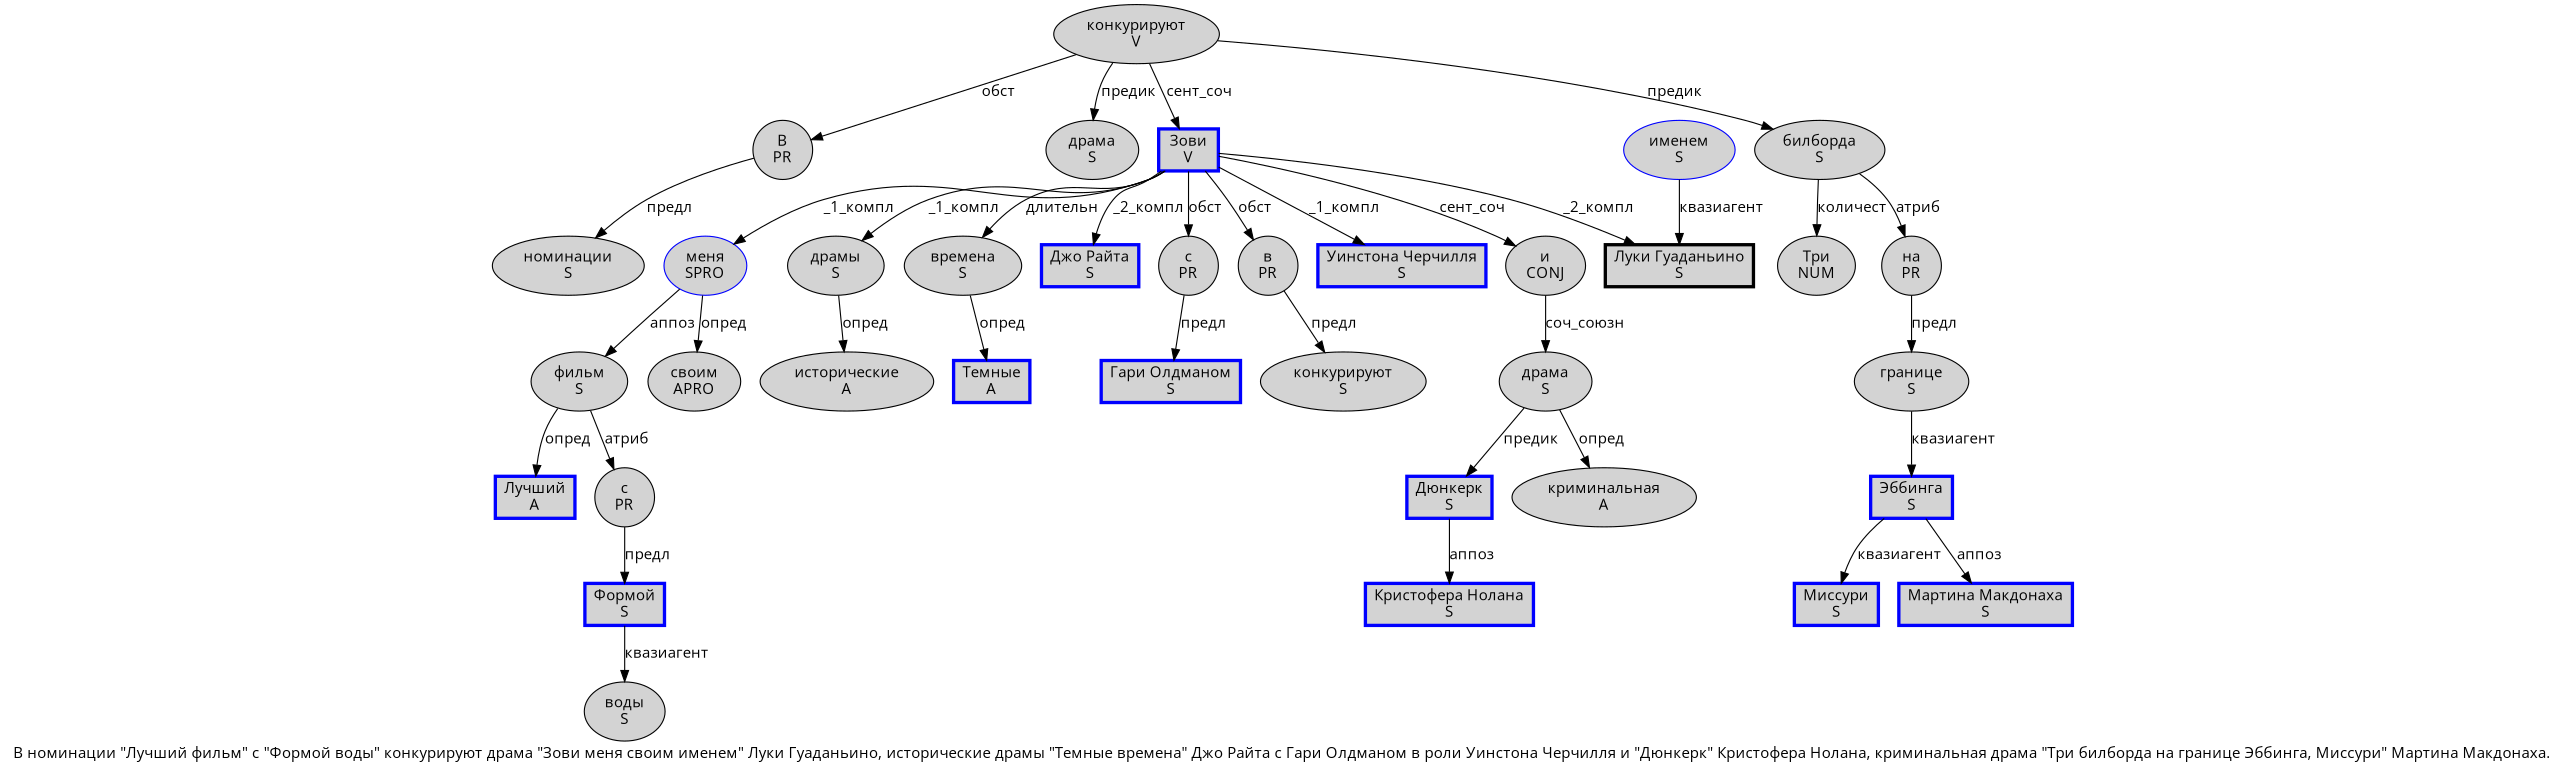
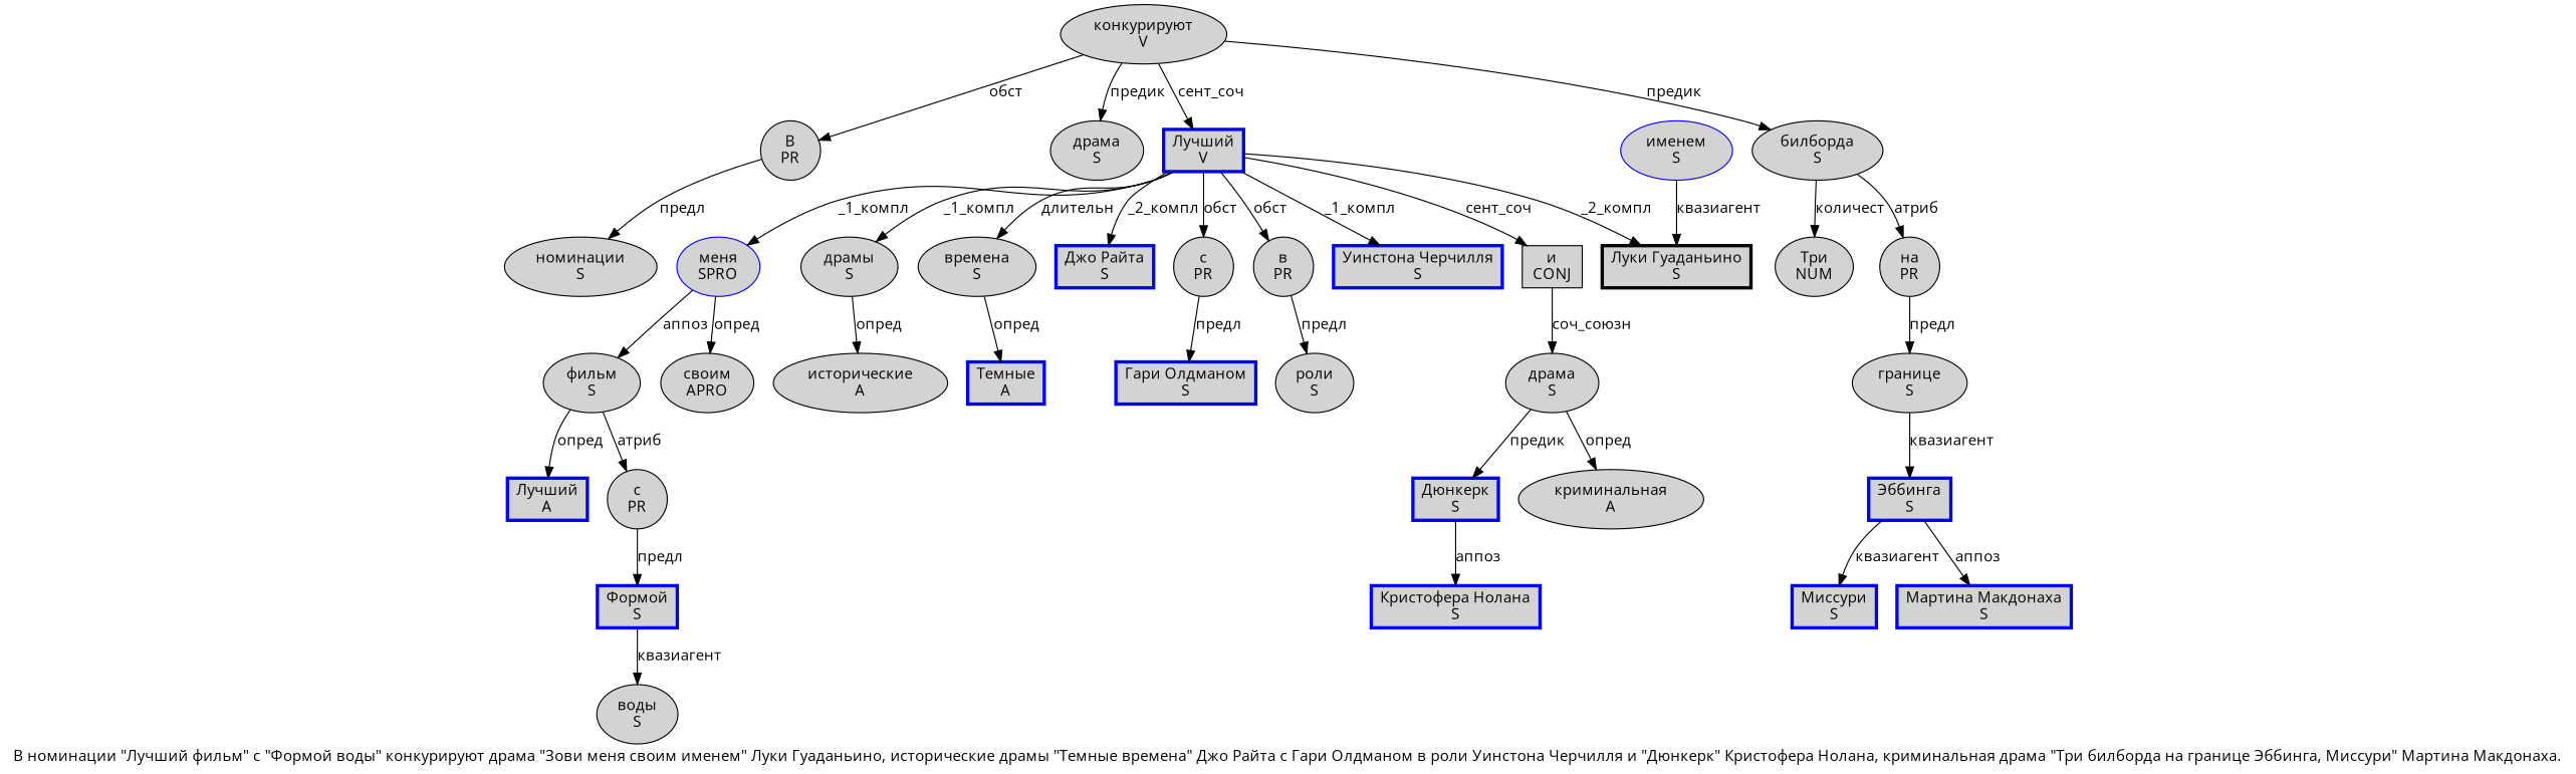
  digraph {
    fontname="Open Sans"
    label="В номинации \"Лучший фильм\" с \"Формой воды\" конкурируют драма \"Зови меня своим именем\" Луки Гуаданьино, исторические драмы \"Темные времена\" Джо Райта с Гари Олдманом в роли Уинстона Черчилля и \"Дюнкерк\" Кристофера Нолана, криминальная драма \"Три билборда на границе Эббинга, Миссури\" Мартина Макдонаха."
    node [fillcolor=lightgray fontname="Open Sans" penwidth=1 shape=ellipse style=filled]
    edge [fontname="Open Sans"]
    n1 [label="В\nPR"]
    n2 [label="номинации\nS"]
    n3 [label="фильм\nS"]
    n4 [color=blue label="Лучший\nA" penwidth=3 shape=box]
    n5 [label="с\nPR"]
    n6 [color=blue label="Формой\nS" penwidth=3 shape=box]
    n7 [label="воды\nS"]
    n8 [label="конкурируют\nV"]
    n9 [label="драма\nS"]
-   n10 [color=blue label="Зови\nV" penwidth=3 shape=box]
+   n10 [color=blue label="Лучший\nV" penwidth=3 shape=box]
    n11 [label="билборда\nS"]
    n12 [color=blue label="меня\nSPRO"]
    n13 [label="драмы\nS"]
    n14 [label="времена\nS"]
    n15 [color=blue label="Джо Райта\nS" penwidth=3 shape=box]
    n16 [label="с\nPR"]
    n17 [label="в\nPR"]
    n18 [color=blue label="Уинстона Черчилля\nS" penwidth=3 shape=box]
-   n19 [label="и\nCONJ"]
+   n19 [label="и\nCONJ" shape=box]
    n20 [color=black label="Луки Гуаданьино\nS" penwidth=3 shape=box]
    n21 [label="Три\nNUM"]
    n22 [label="на\nPR"]
    n23 [label="своим\nAPRO"]
    n24 [color=blue label="именем\nS"]
    n25 [label="исторические\nA"]
    n26 [color=blue label="Темные\nA" penwidth=3 shape=box]
    n27 [color=blue label="Гари Олдманом\nS" penwidth=3 shape=box]
-   n28 [label="конкурируют\nS"]
+   n28 [label="роли\nS"]
    n29 [label="драма\nS"]
    n30 [color=blue label="Дюнкерк\nS" penwidth=3 shape=box]
    n31 [label="криминальная\nA"]
    n32 [color=blue label="Кристофера Нолана\nS" penwidth=3 shape=box]
    n33 [label="границе\nS"]
    n34 [color=blue label="Эббинга\nS" penwidth=3 shape=box]
    n35 [color=blue label="Миссури\nS" penwidth=3 shape=box]
    n36 [color=blue label="Мартина Макдонаха\nS" penwidth=3 shape=box]
    n1 -> n2 [label="предл"]
    n3 -> n4 [label="опред"]
    n3 -> n5 [label="атриб"]
    n5 -> n6 [label="предл"]
    n6 -> n7 [label="квазиагент"]
    n8 -> n1 [label="обст"]
    n8 -> n9 [label="предик"]
    n8 -> n10 [label="сент_соч"]
    n8 -> n11 [label="предик"]
    n10 -> n12 [label="_1_компл"]
    n10 -> n13 [label="_1_компл"]
    n10 -> n14 [label="длительн"]
    n10 -> n15 [label="_2_компл"]
    n10 -> n16 [label="обст"]
    n10 -> n17 [label="обст"]
    n10 -> n18 [label="_1_компл"]
    n10 -> n19 [label="сент_соч"]
    n10 -> n20 [label="_2_компл"]
    n11 -> n21 [label="количест"]
    n11 -> n22 [label="атриб"]
    n12 -> n3 [label="аппоз"]
    n12 -> n23 [label="опред"]
    n13 -> n25 [label="опред"]
    n14 -> n26 [label="опред"]
    n16 -> n27 [label="предл"]
    n17 -> n28 [label="предл"]
    n19 -> n29 [label="соч_союзн"]
    n22 -> n33 [label="предл"]
    n24 -> n20 [label="квазиагент"]
    n29 -> n30 [label="предик"]
    n29 -> n31 [label="опред"]
    n30 -> n32 [label="аппоз"]
    n33 -> n34 [label="квазиагент"]
    n34 -> n35 [label="квазиагент"]
    n34 -> n36 [label="аппоз"]
  }
